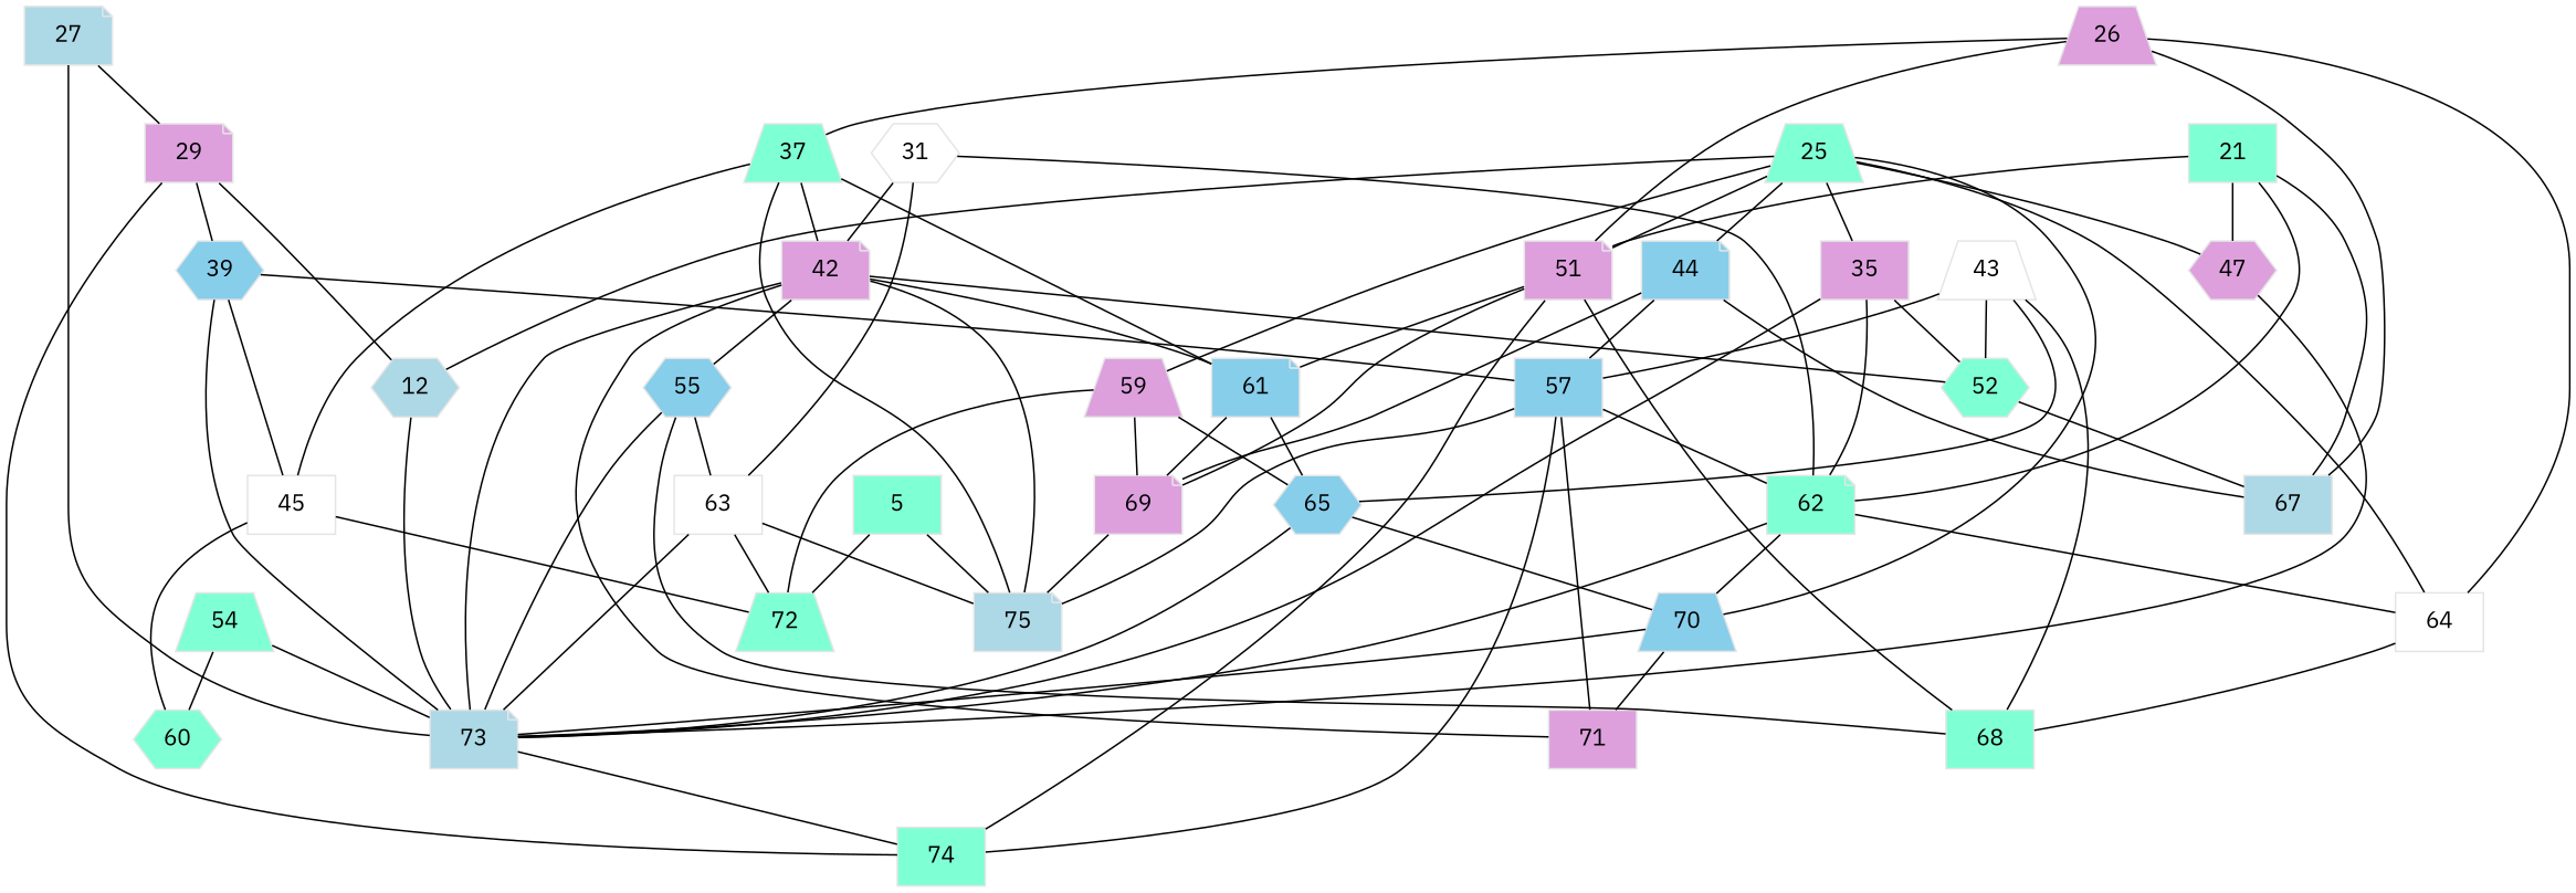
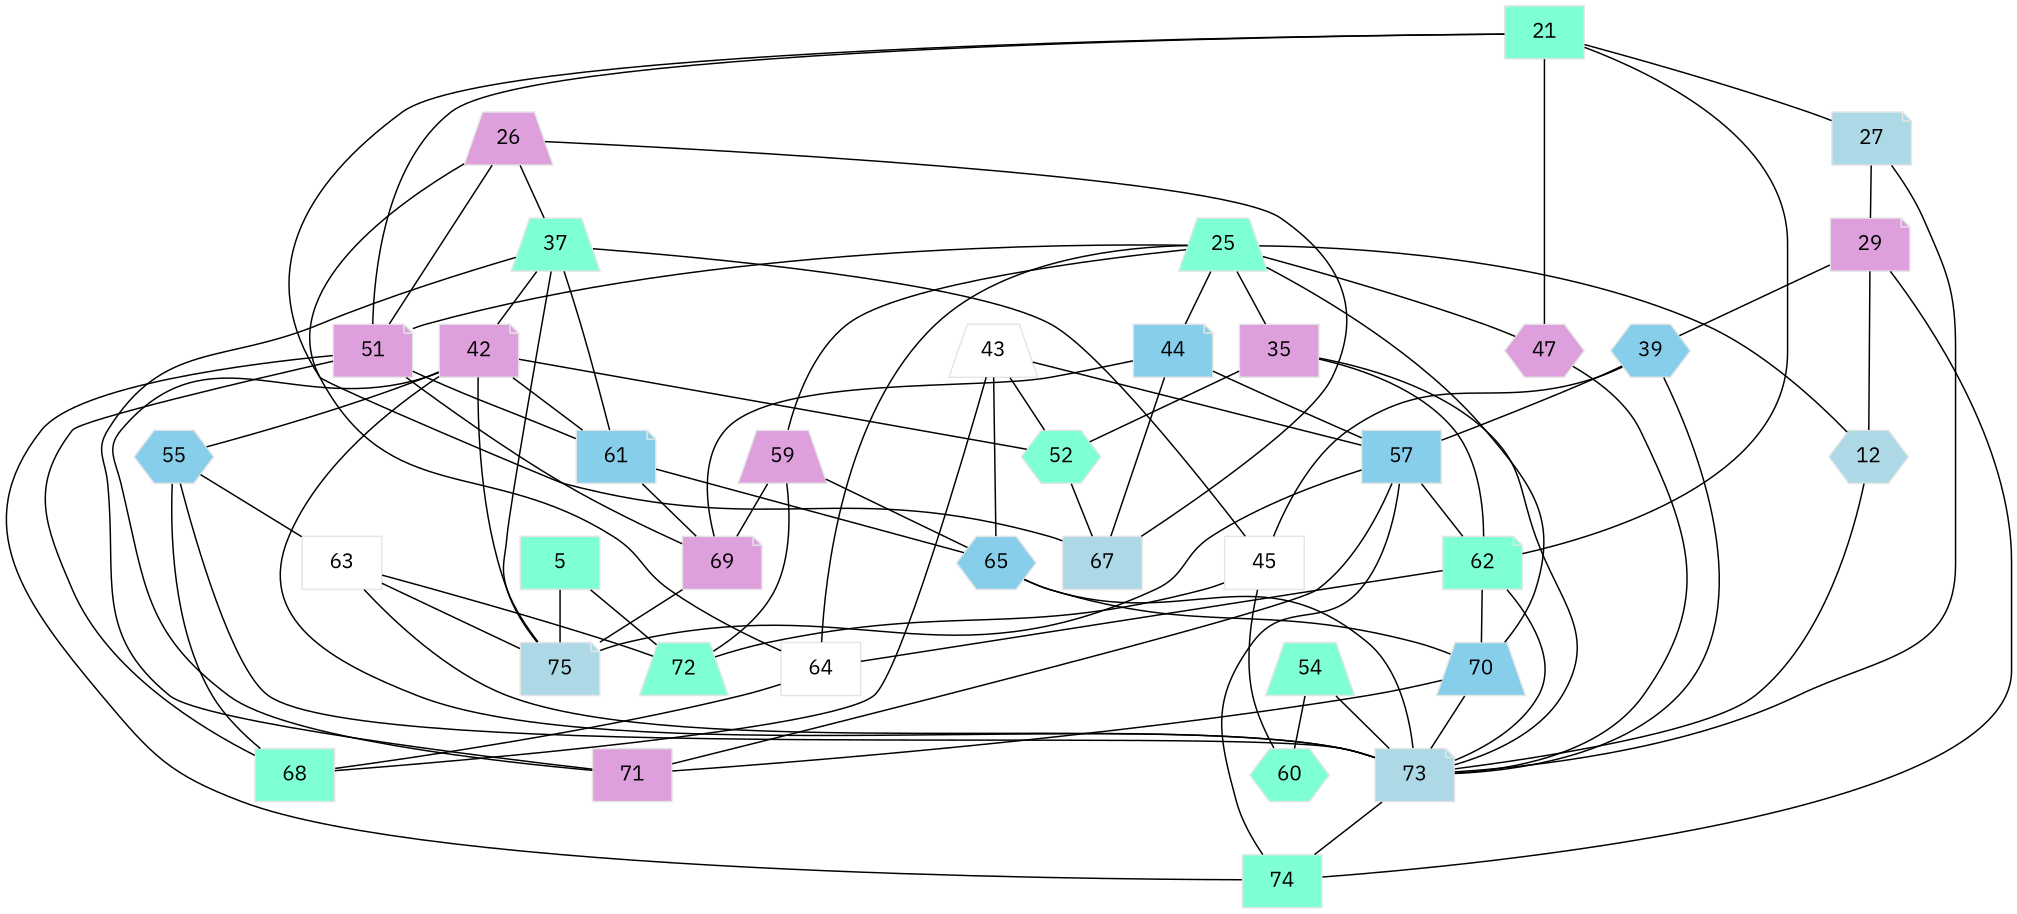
  graph {
    fontname="IBM Plex Sans"
    node [color=gray90 fillcolor=aquamarine fontname="IBM Plex Sans" shape=box style=filled]
    edge [fontname="IBM Plex Sans"]
    72 [shape=trapezium super="+12"]
    5
    75 [fillcolor=lightblue shape=note super="+1+19"]
    21 [super="+20"]
    27 [fillcolor=lightblue shape=note]
    47 [fillcolor=plum shape=hexagon]
    51 [fillcolor=plum shape=note super="+41"]
    62 [shape=note super="+50"]
    67 [fillcolor=lightblue]
    29 [fillcolor=plum shape=note]
    73 [fillcolor=lightblue shape=note super="+10+48+36+66"]
    74
    61 [fillcolor=skyblue shape=note super="+58"]
    68 [super="+56"]
    69 [fillcolor=plum shape=note super="+24"]
    64 [fillcolor=white super="+30"]
    70 [fillcolor=skyblue shape=trapezium super="+34+28"]
    25 [shape=trapezium super="+17+22"]
    n19 [fillcolor=lightblue label=12 shape=hexagon]
    35 [fillcolor=plum]
    44 [fillcolor=skyblue shape=note]
    59 [fillcolor=plum shape=trapezium]
    52 [shape=hexagon]
    57 [fillcolor=skyblue super="+6+18"]
    65 [fillcolor=skyblue shape=hexagon super="+11"]
    71 [fillcolor=plum super="+46"]
    37 [shape=trapezium super="+23"]
    42 [fillcolor=plum shape=note super="+9+33"]
    45 [fillcolor=white super="+40"]
    26 [fillcolor=plum shape=trapezium]
    39 [fillcolor=skyblue shape=hexagon]
    55 [fillcolor=skyblue shape=hexagon]
-   31 [fillcolor=white shape=hexagon]
    63 [fillcolor=white super="+49"]
    60 [shape=hexagon]
    43 [fillcolor=white shape=trapezium]
    54 [shape=trapezium super="+38"]
    5 -- 72
    5 -- 75 [weight=3]
+   21 -- 27
    21 -- 47 [weight=2]
    21 -- 51
    21 -- 62
    21 -- 67
    27 -- 29
    27 -- 73 [weight=2]
    47 -- 73
    51 -- 74
    51 -- 61
    51 -- 68 [weight=2]
    51 -- 69
    62 -- 73
    62 -- 64 [weight=2]
    62 -- 70 [weight=3]
    29 -- 74
    29 -- n19
    29 -- 39
    73 -- 74
    61 -- 69
    61 -- 65 [weight=2]
    69 -- 75 [weight=2]
    64 -- 68 [weight=2]
    70 -- 73 [weight=2]
    70 -- 71
    25 -- 47
    25 -- 51
    25 -- 64
    25 -- 70
    25 -- n19
    25 -- 35
    25 -- 44
    25 -- 59
    n19 -- 73 [weight=2]
    35 -- 62
    35 -- 73
    35 -- 52
    44 -- 67
    44 -- 69
    44 -- 57
    59 -- 72
    59 -- 69
    59 -- 65
    52 -- 67
    57 -- 75
    57 -- 62
    57 -- 74
    57 -- 71 [weight=2]
    65 -- 73
    65 -- 70
    37 -- 75
    37 -- 61
+   37 -- 71
    37 -- 42
    37 -- 45
    42 -- 75 [weight=2]
    42 -- 73
    42 -- 61
    42 -- 52
    42 -- 71 [weight=2]
    42 -- 55
    45 -- 72 [weight=2]
    45 -- 60 [weight=2]
    26 -- 51
    26 -- 67
    26 -- 64
    26 -- 37
    39 -- 73
    39 -- 57
    39 -- 45
    55 -- 73
    55 -- 68
    55 -- 63
-   31 -- 62
-   31 -- 42
-   31 -- 63 [weight=2]
    63 -- 72 [weight=2]
    63 -- 75
    63 -- 73 [weight=2]
    43 -- 68
    43 -- 52
    43 -- 57
    43 -- 65
    54 -- 73 [weight=4]
    54 -- 60 [weight=2]
  }
